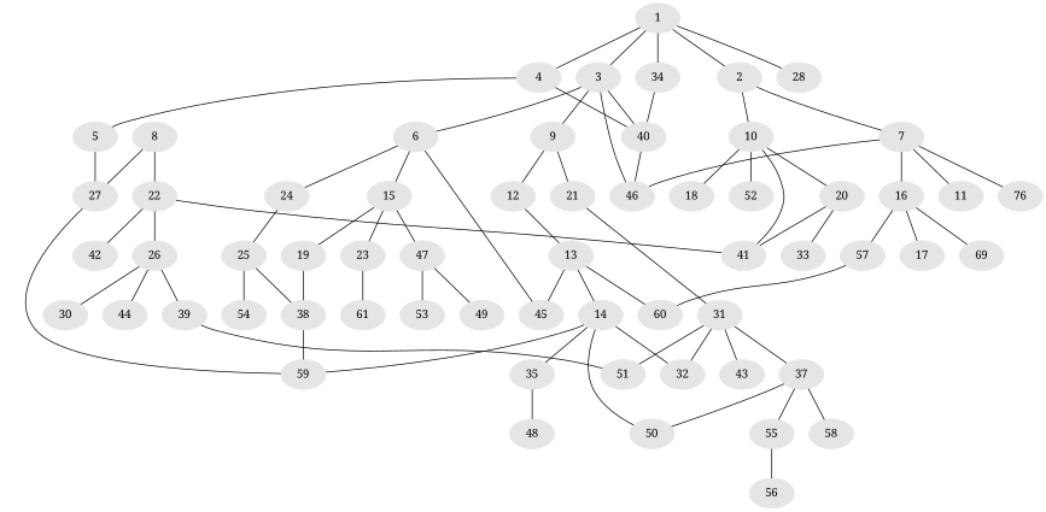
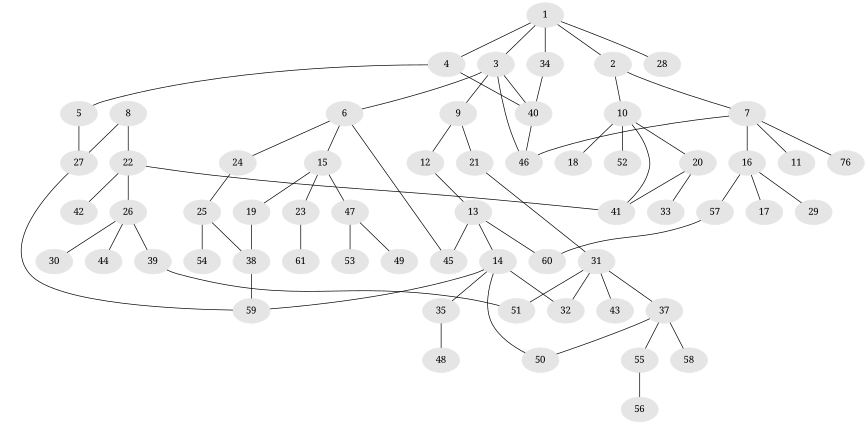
  graph {
    fontname="Noto Serif"
    node [color=gray90 fontname="Noto Serif" style=filled]
    edge [fontname="Noto Serif"]
    1
    2
    3
    4
    28
    34
    7
    10
    6
    9
    40
    46
    5
    11
    16
    n16 [label=76]
    18
    20
    41
    52
    15
    24
    45
    12
    21
    27
    8
    22
    19
    23
    47
    25
    17
-   29 [label=69]
+   29
    57
    26
    42
    59
    13
    31
    33
    14
    60
    32
    35
    50
    48
    38
    61
    49
    53
    37
    43
    51
    30
    39
    44
    54
    55
    58
    56
    1 -- 2
    1 -- 3
    1 -- 4
    1 -- 28
    1 -- 34
    2 -- 7
    2 -- 10
    3 -- 6
    3 -- 9
    3 -- 40
    3 -- 46
    4 -- 40
    4 -- 5
    34 -- 40
    7 -- 46
    7 -- 11
    7 -- 16
    7 -- n16
    10 -- 18
    10 -- 20
    10 -- 41
    10 -- 52
    6 -- 15
    6 -- 24
    6 -- 45
    9 -- 12
    9 -- 21
    40 -- 46
    5 -- 27
    16 -- 17
    16 -- 29
    16 -- 57
    20 -- 41
    20 -- 33
    15 -- 19
    15 -- 23
    15 -- 47
    24 -- 25
    12 -- 13
    21 -- 31
    27 -- 59
    8 -- 27
    8 -- 22
    22 -- 41
    22 -- 26
    22 -- 42
    19 -- 38
    23 -- 61
    47 -- 49
    47 -- 53
    25 -- 38
    25 -- 54
    57 -- 60
    26 -- 30
    26 -- 39
    26 -- 44
    13 -- 45
    13 -- 14
    13 -- 60
    31 -- 32
    31 -- 37
    31 -- 43
    31 -- 51
    14 -- 59
    14 -- 32
    14 -- 35
    14 -- 50
    35 -- 48
    38 -- 59
    37 -- 50
    37 -- 55
    37 -- 58
    39 -- 51
    55 -- 56
  }
